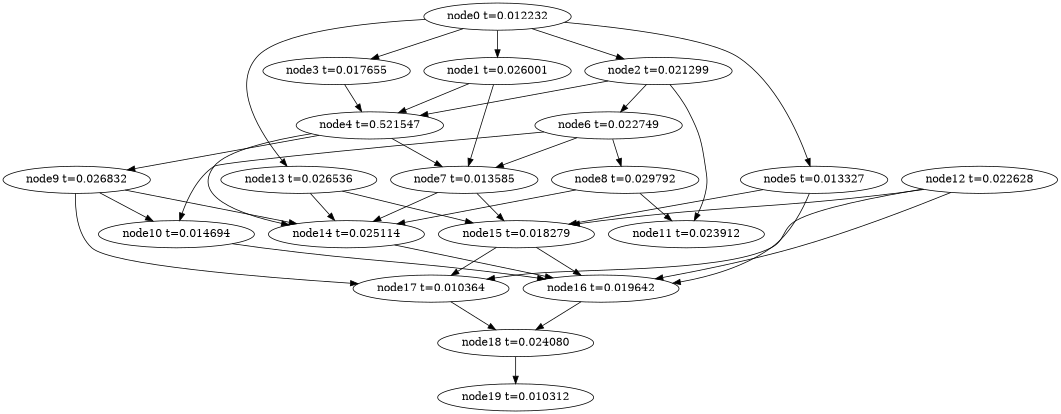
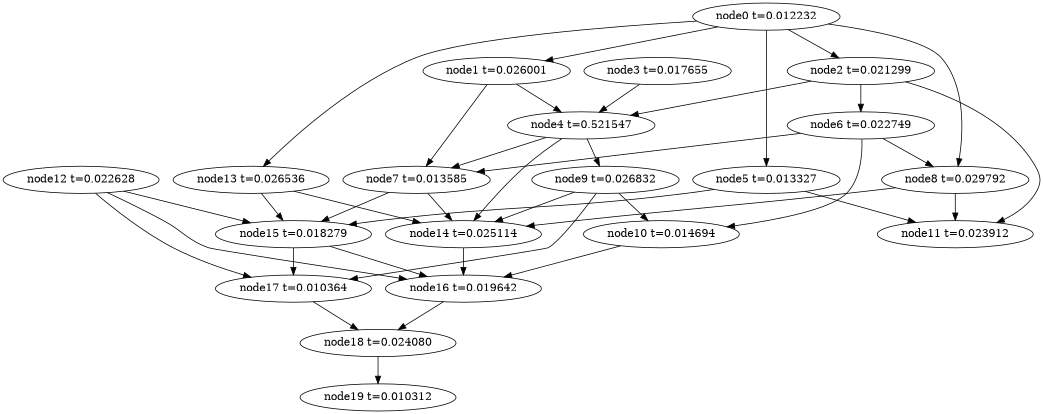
  digraph {
    n1 [label="node19 t=0.010312"]
    n2 [label="node18 t=0.024080"]
    n3 [label="node17 t=0.010364"]
    n4 [label="node16 t=0.019642"]
    n5 [label="node15 t=0.018279"]
    n6 [label="node14 t=0.025114"]
    n7 [label="node13 t=0.026536"]
    n8 [label="node12 t=0.022628"]
    n9 [label="node11 t=0.023912"]
    n10 [label="node10 t=0.014694"]
    n11 [label="node9 t=0.026832"]
    n12 [label="node8 t=0.029792"]
    n13 [label="node7 t=0.013585"]
    n14 [label="node6 t=0.022749"]
    n15 [label="node5 t=0.013327"]
    n16 [label="node4 t=0.521547"]
    n17 [label="node3 t=0.017655"]
    n18 [label="node2 t=0.021299"]
    n19 [label="node1 t=0.026001"]
    n20 [label="node0 t=0.012232"]
    n2 -> n1
    n3 -> n2
    n4 -> n2
    n5 -> n3
    n5 -> n4
    n6 -> n4
    n7 -> n5
    n7 -> n6
    n8 -> n3
    n8 -> n4
    n8 -> n5
    n10 -> n4
    n11 -> n3
    n11 -> n6
    n11 -> n10
    n12 -> n6
    n12 -> n9
    n13 -> n5
    n13 -> n6
    n14 -> n10
    n14 -> n12
    n14 -> n13
    n15 -> n5
-   n15 -> n4
+   n15 -> n9
    n16 -> n6
    n16 -> n11
    n16 -> n13
    n17 -> n16
    n18 -> n9
    n18 -> n14
    n18 -> n16
    n19 -> n13
    n19 -> n16
    n20 -> n7
    n20 -> n15
-   n20 -> n17
+   n20 -> n12
    n20 -> n18
    n20 -> n19
  }
